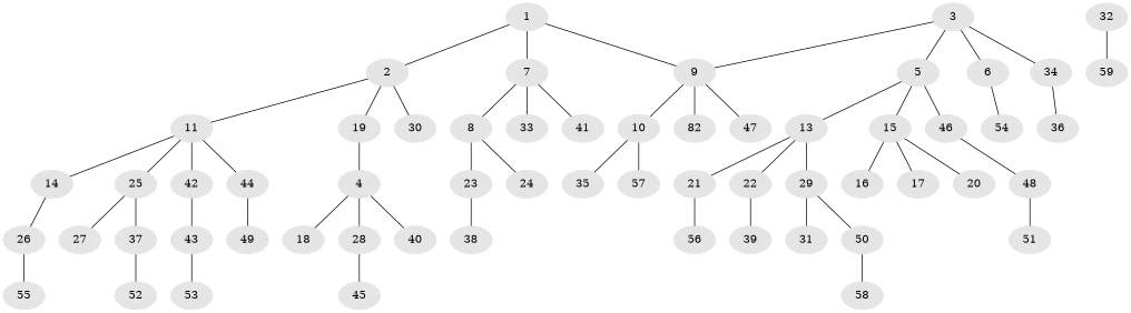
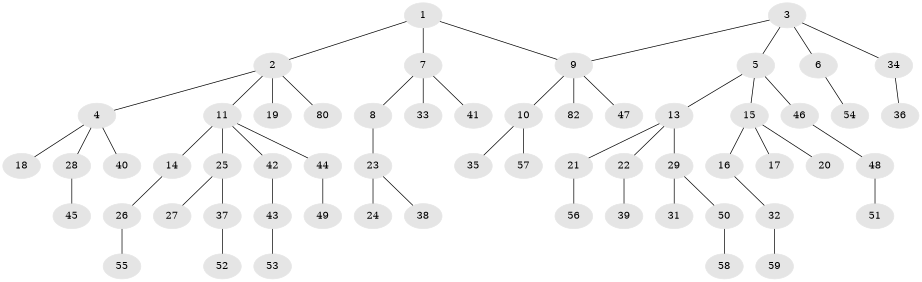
  graph {
    node [color=gray90 style=filled]
    1
    2
    7
    9
    4
    11
    19
-   30
+   30 [label=80]
    3
    5
    6
    34
    8
    33
    41
    18
    28
    40
    14
    25
    42
    44
    13
    15
    46
    54
    10
    n28 [label=82]
    47
    36
    45
    21
    22
    29
    16
    17
    20
    48
    23
    24
    38
    35
    57
    26
    27
    37
    43
    49
    56
    39
    31
    50
    55
    32
    59
    52
    58
    53
    51
    1 -- 2
    1 -- 7
    1 -- 9
-   19 -- 4
+   2 -- 4
    2 -- 11
    2 -- 19
    2 -- 30
    7 -- 8
    7 -- 33
    7 -- 41
    9 -- 10
    9 -- n28
    9 -- 47
    4 -- 18
    4 -- 28
    4 -- 40
    11 -- 14
    11 -- 25
    11 -- 42
    11 -- 44
    3 -- 9
    3 -- 5
    3 -- 6
    3 -- 34
    5 -- 13
    5 -- 15
    5 -- 46
    6 -- 54
    34 -- 36
    8 -- 23
-   8 -- 24
+   23 -- 24
    28 -- 45
    14 -- 26
    25 -- 27
    25 -- 37
    42 -- 43
    44 -- 49
    13 -- 21
    13 -- 22
    13 -- 29
    15 -- 16
    15 -- 17
    15 -- 20
    46 -- 48
    10 -- 35
    10 -- 57
    21 -- 56
    22 -- 39
    29 -- 31
    29 -- 50
+   16 -- 32
    48 -- 51
    23 -- 38
    26 -- 55
    37 -- 52
    43 -- 53
    50 -- 58
    32 -- 59
  }
